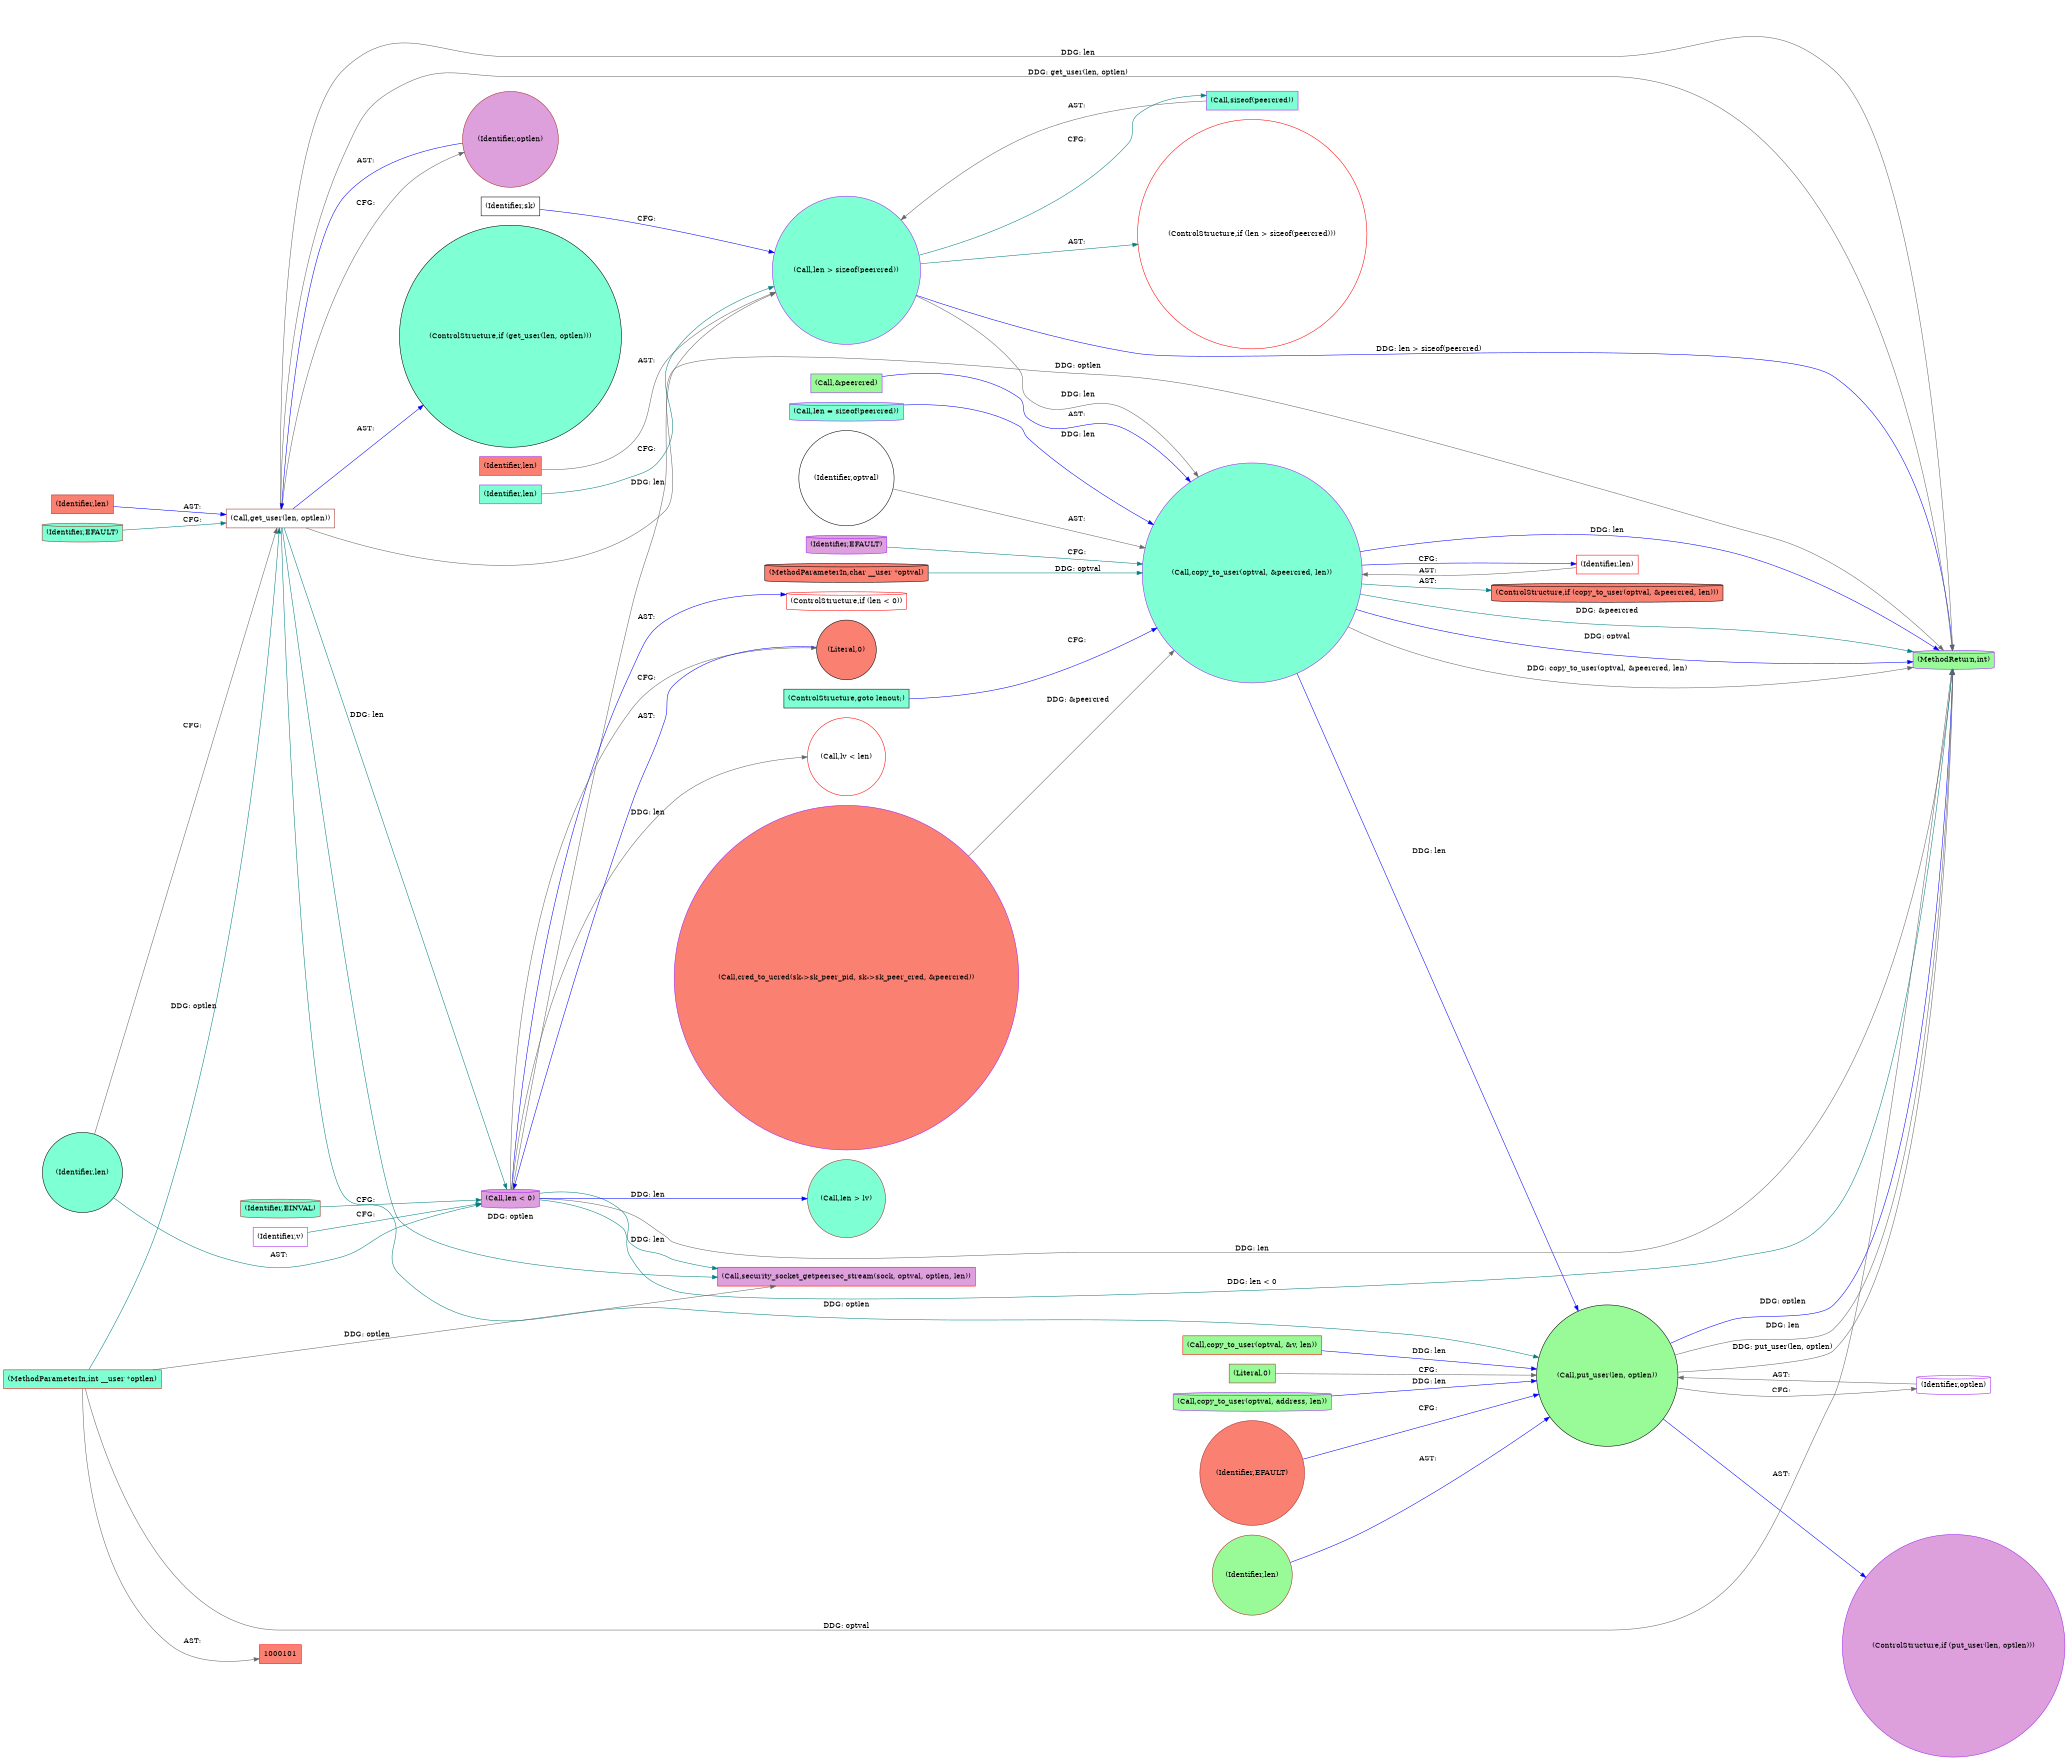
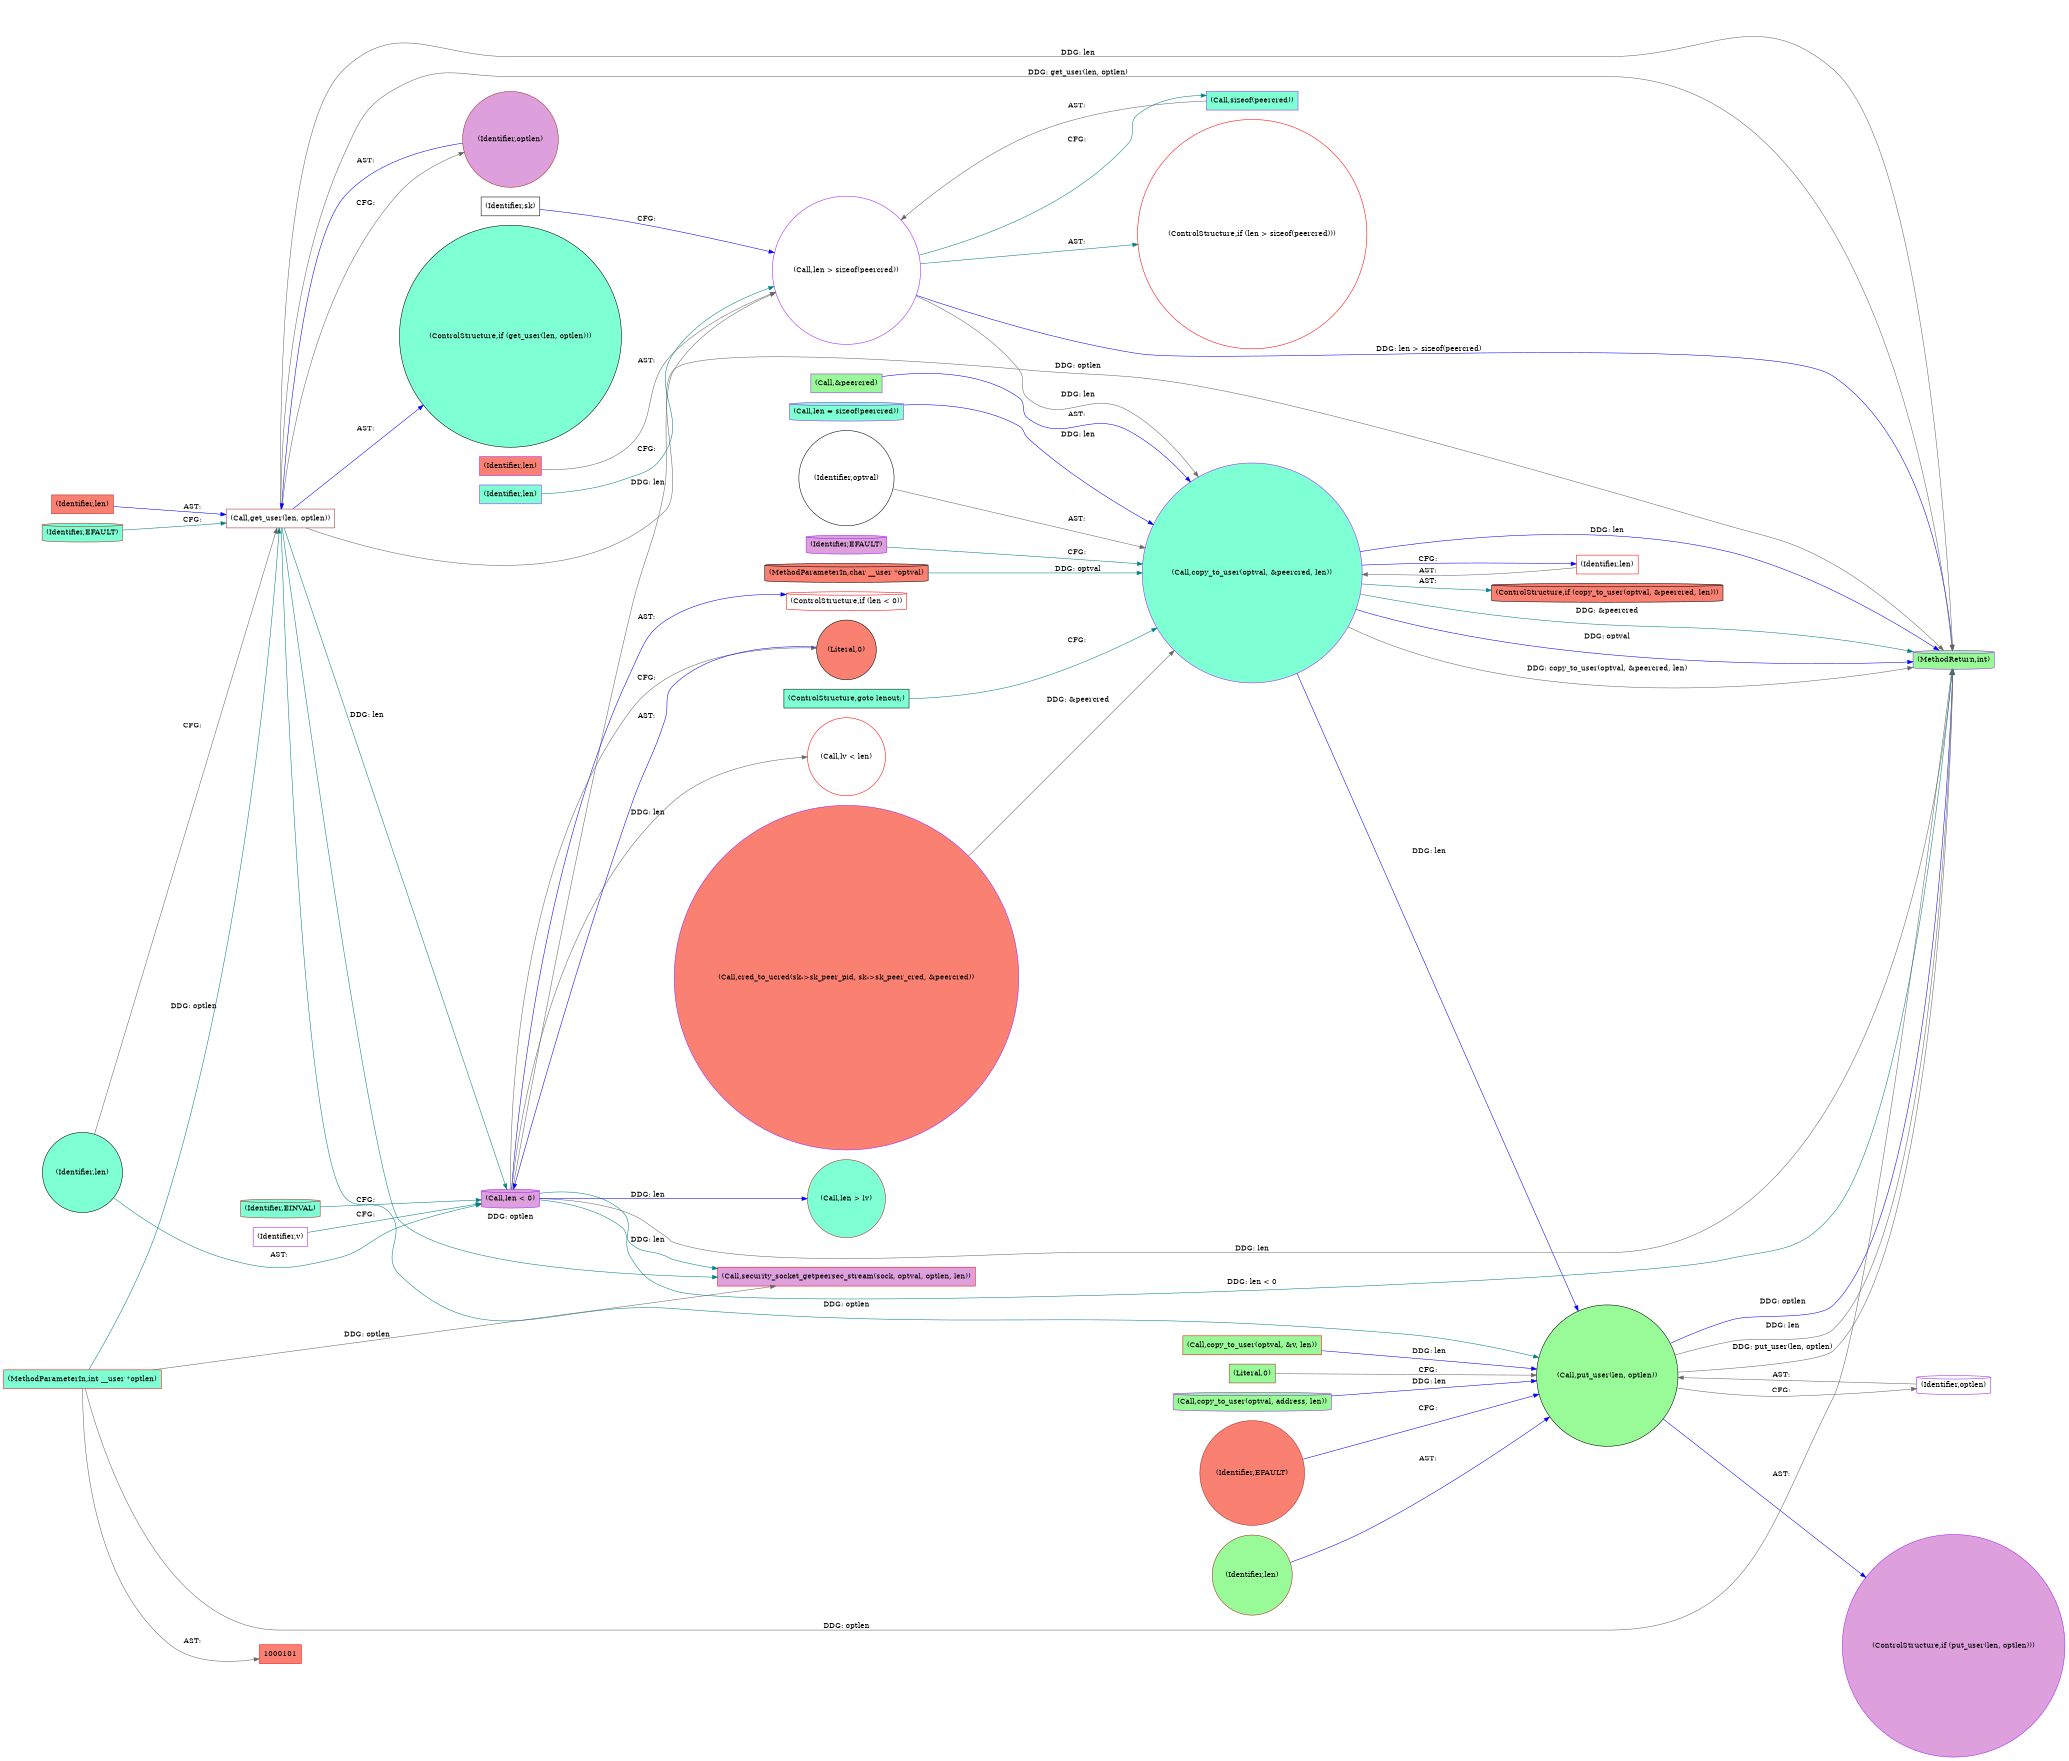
  digraph {
    rankdir=LR
    node [color=purple fillcolor=aquamarine shape=circle style=filled]
    edge [color=gray40]
-   n1 [label="(Call,len > sizeof(peercred))"]
+   n1 [fillcolor=white label="(Call,len > sizeof(peercred))"]
    n2 [label="(Call,copy_to_user(optval, &peercred, len))"]
    n3 [color=red fillcolor=white label="(ControlStructure,if (len > sizeof(peercred)))"]
    n4 [label="(Call,sizeof(peercred))" shape=box]
    n5 [fillcolor=palegreen label="(MethodReturn,int)" shape=cylinder]
    n6 [color=black fillcolor=palegreen label="(Call,put_user(len, optlen))"]
    n7 [color=red fillcolor=white label="(Identifier,len)" shape=box]
    n8 [color=black fillcolor=salmon label="(ControlStructure,if (copy_to_user(optval, &peercred, len)))" shape=cylinder]
    n9 [fillcolor=plum label="(Call,len < 0)" shape=cylinder]
    n10 [color=red fillcolor=white label="(ControlStructure,if (len < 0))" shape=cylinder]
    n11 [color=red fillcolor=white label="(Call,lv < len)"]
    n12 [color=brown label="(Call,len > lv)"]
    n13 [color=red fillcolor=plum label="(Call,security_socket_getpeersec_stream(sock, optval, optlen, len))" shape=box]
    n14 [color=black fillcolor=salmon label="(Literal,0)"]
    n15 [color=brown fillcolor=white label="(Call,get_user(len, optlen))" shape=box]
    n16 [color=black label="(ControlStructure,if (get_user(len, optlen)))"]
    n17 [color=brown fillcolor=plum label="(Identifier,optlen)"]
    n18 [fillcolor=white label="(Identifier,optlen)" shape=cylinder]
    n19 [fillcolor=plum label="(ControlStructure,if (put_user(len, optlen)))"]
    n20 [color=red label="(MethodParameterIn,int __user *optlen)" shape=box]
    1000101 [color=red fillcolor=salmon shape=box]
    n22 [fillcolor=palegreen label="(Call,copy_to_user(optval, address, len))" shape=cylinder]
    n23 [color=black label="(ControlStructure,goto lenout;)" shape=box]
    n24 [color=brown label="(Identifier,EFAULT)" shape=cylinder]
    n25 [color=black label="(Identifier,len)"]
    n26 [color=brown fillcolor=salmon label="(Identifier,EFAULT)"]
    n27 [color=brown fillcolor=palegreen label="(Identifier,len)"]
    n28 [color=brown label="(Identifier,EINVAL)" shape=cylinder]
    n29 [fillcolor=salmon label="(Identifier,len)" shape=box]
    n30 [fillcolor=salmon label="(Call,cred_to_ucred(sk->sk_peer_pid, sk->sk_peer_cred, &peercred))"]
    n31 [fillcolor=palegreen label="(Call,&peercred)" shape=box]
    n32 [label="(Call,len = sizeof(peercred))" shape=cylinder]
    n33 [color=black fillcolor=white label="(Identifier,optval)"]
    n34 [fillcolor=plum label="(Identifier,EFAULT)" shape=cylinder]
    n35 [label="(Identifier,len)" shape=box]
    n36 [color=black fillcolor=white label="(Identifier,sk)" shape=box]
    n37 [color=black fillcolor=salmon label="(MethodParameterIn,char __user *optval)" shape=cylinder]
    n38 [color=red fillcolor=palegreen label="(Call,copy_to_user(optval, &v, len))" shape=box]
    n39 [color=brown fillcolor=palegreen label="(Literal,0)" shape=box]
    n40 [fillcolor=white label="(Identifier,v)" shape=box]
    n41 [color=brown fillcolor=salmon label="(Identifier,len)" shape=box]
    n1 -> n2 [label="DDG: len"]
    n1 -> n3 [color=teal label="AST: "]
    n1 -> n4 [color=teal label="CFG: "]
    n1 -> n5 [color=blue label="DDG: len > sizeof(peercred)"]
    n2 -> n5 [color=teal label="DDG: &peercred"]
    n2 -> n5 [color=blue label="DDG: optval"]
    n2 -> n5 [label="DDG: copy_to_user(optval, &peercred, len)"]
    n2 -> n5 [color=blue label="DDG: len"]
    n2 -> n6 [color=blue label="DDG: len"]
    n2 -> n7 [color=blue label="CFG: "]
    n2 -> n8 [color=teal label="AST: "]
    n4 -> n1 [label="AST: "]
    n6 -> n5 [color=blue label="DDG: optlen"]
    n6 -> n5 [label="DDG: len"]
    n6 -> n5 [label="DDG: put_user(len, optlen)"]
    n6 -> n18 [label="CFG: "]
    n6 -> n19 [color=blue label="AST: "]
    n7 -> n2 [label="AST: "]
    n9 -> n1 [label="DDG: len"]
    n9 -> n5 [label="DDG: len"]
    n9 -> n5 [color=teal label="DDG: len < 0"]
    n9 -> n10 [color=blue label="AST: "]
    n9 -> n11 [label="DDG: len"]
    n9 -> n12 [color=blue label="DDG: len"]
    n9 -> n13 [color=teal label="DDG: len"]
    n9 -> n14 [label="CFG: "]
    n14 -> n9 [color=blue label="AST: "]
    n15 -> n5 [label="DDG: len"]
    n15 -> n5 [label="DDG: get_user(len, optlen)"]
    n15 -> n5 [label="DDG: optlen"]
    n15 -> n6 [color=teal label="DDG: optlen"]
    n15 -> n9 [color=teal label="DDG: len"]
    n15 -> n13 [color=teal label="DDG: optlen"]
    n15 -> n16 [color=blue label="AST: "]
    n15 -> n17 [label="CFG: "]
    n17 -> n15 [color=blue label="AST: "]
    n18 -> n6 [label="AST: "]
-   n20 -> n5 [label="DDG: optval"]
+   n20 -> n5 [label="DDG: optlen"]
    n20 -> n13 [label="DDG: optlen"]
    n20 -> n15 [color=teal label="DDG: optlen"]
    n20 -> 1000101 [label="AST: "]
    n22 -> n6 [color=blue label="DDG: len"]
-   n23 -> n2 [color=blue label="CFG: "]
+   n23 -> n2 [color=teal label="CFG: "]
    n24 -> n15 [color=teal label="CFG: "]
    n25 -> n9 [color=teal label="AST: "]
    n25 -> n15 [label="CFG: "]
    n26 -> n6 [color=blue label="CFG: "]
    n27 -> n6 [color=blue label="AST: "]
    n28 -> n9 [color=teal label="CFG: "]
    n29 -> n1 [label="AST: "]
    n30 -> n2 [label="DDG: &peercred"]
    n31 -> n2 [color=blue label="AST: "]
    n32 -> n2 [color=blue label="DDG: len"]
    n33 -> n2 [label="AST: "]
    n34 -> n2 [color=teal label="CFG: "]
    n35 -> n1 [color=teal label="CFG: "]
    n36 -> n1 [color=blue label="CFG: "]
    n37 -> n2 [color=teal label="DDG: optval"]
    n38 -> n6 [color=blue label="DDG: len"]
    n39 -> n6 [label="CFG: "]
    n40 -> n9 [color=teal label="CFG: "]
    n41 -> n15 [color=blue label="AST: "]
  }
